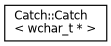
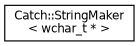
  digraph {
    rankdir=LR
-   n1 [color=black fillcolor=white fontname=Helvetica fontsize=10 height=0.2 label="Catch::Catch\l\< wchar_t * \>" shape=record style=filled width=0.4]
+   n1 [color=black fillcolor=white fontname=Helvetica fontsize=10 height=0.2 label="Catch::StringMaker\l\< wchar_t * \>" shape=record style=filled width=0.4]
  }
